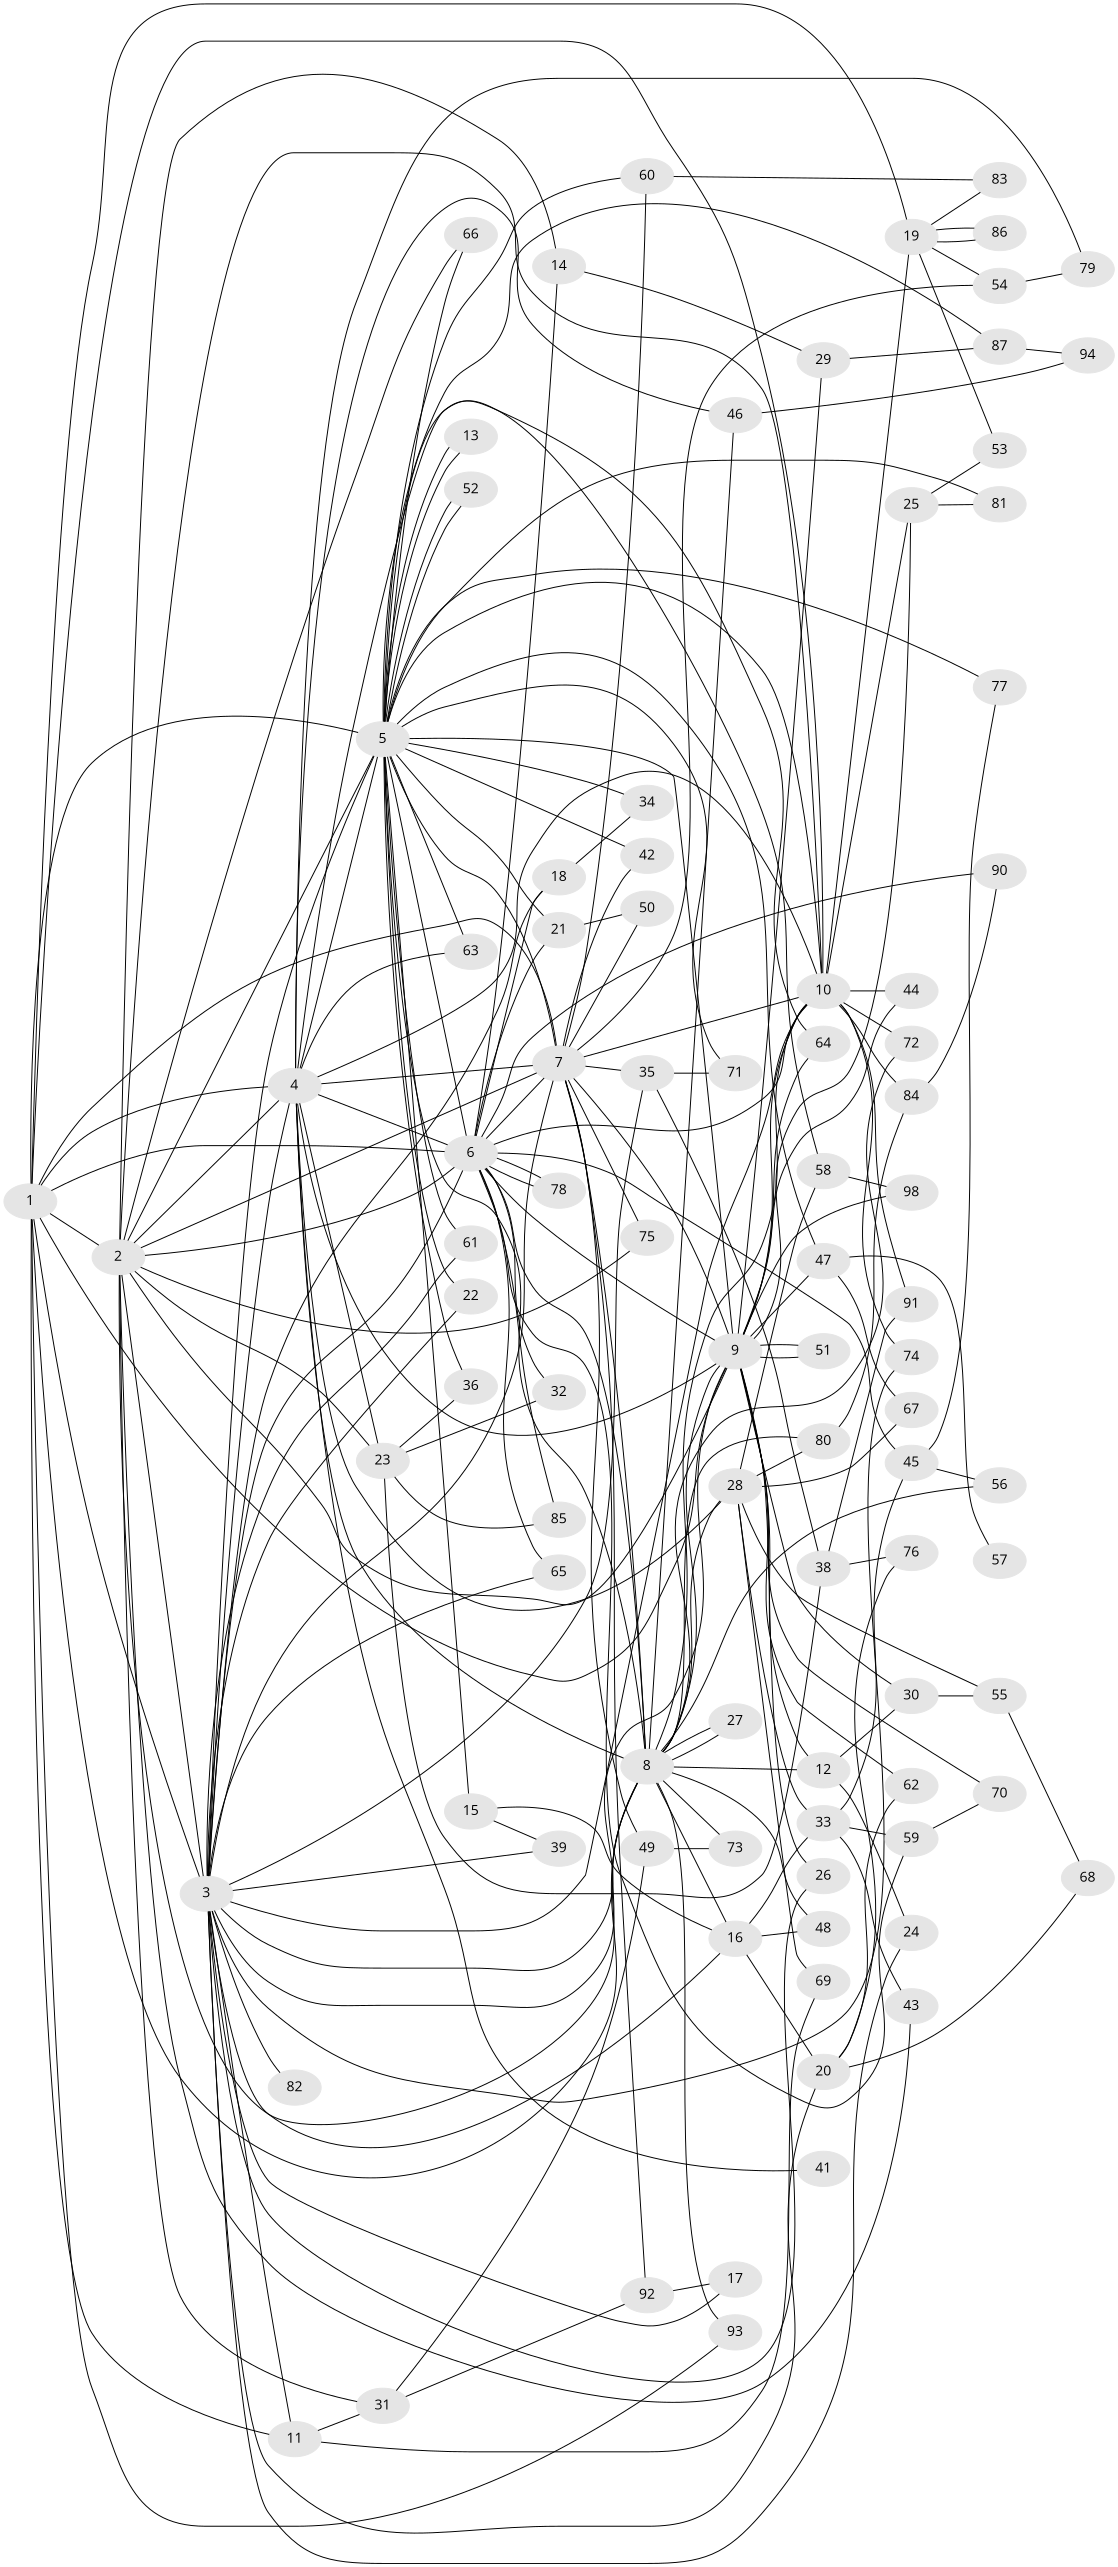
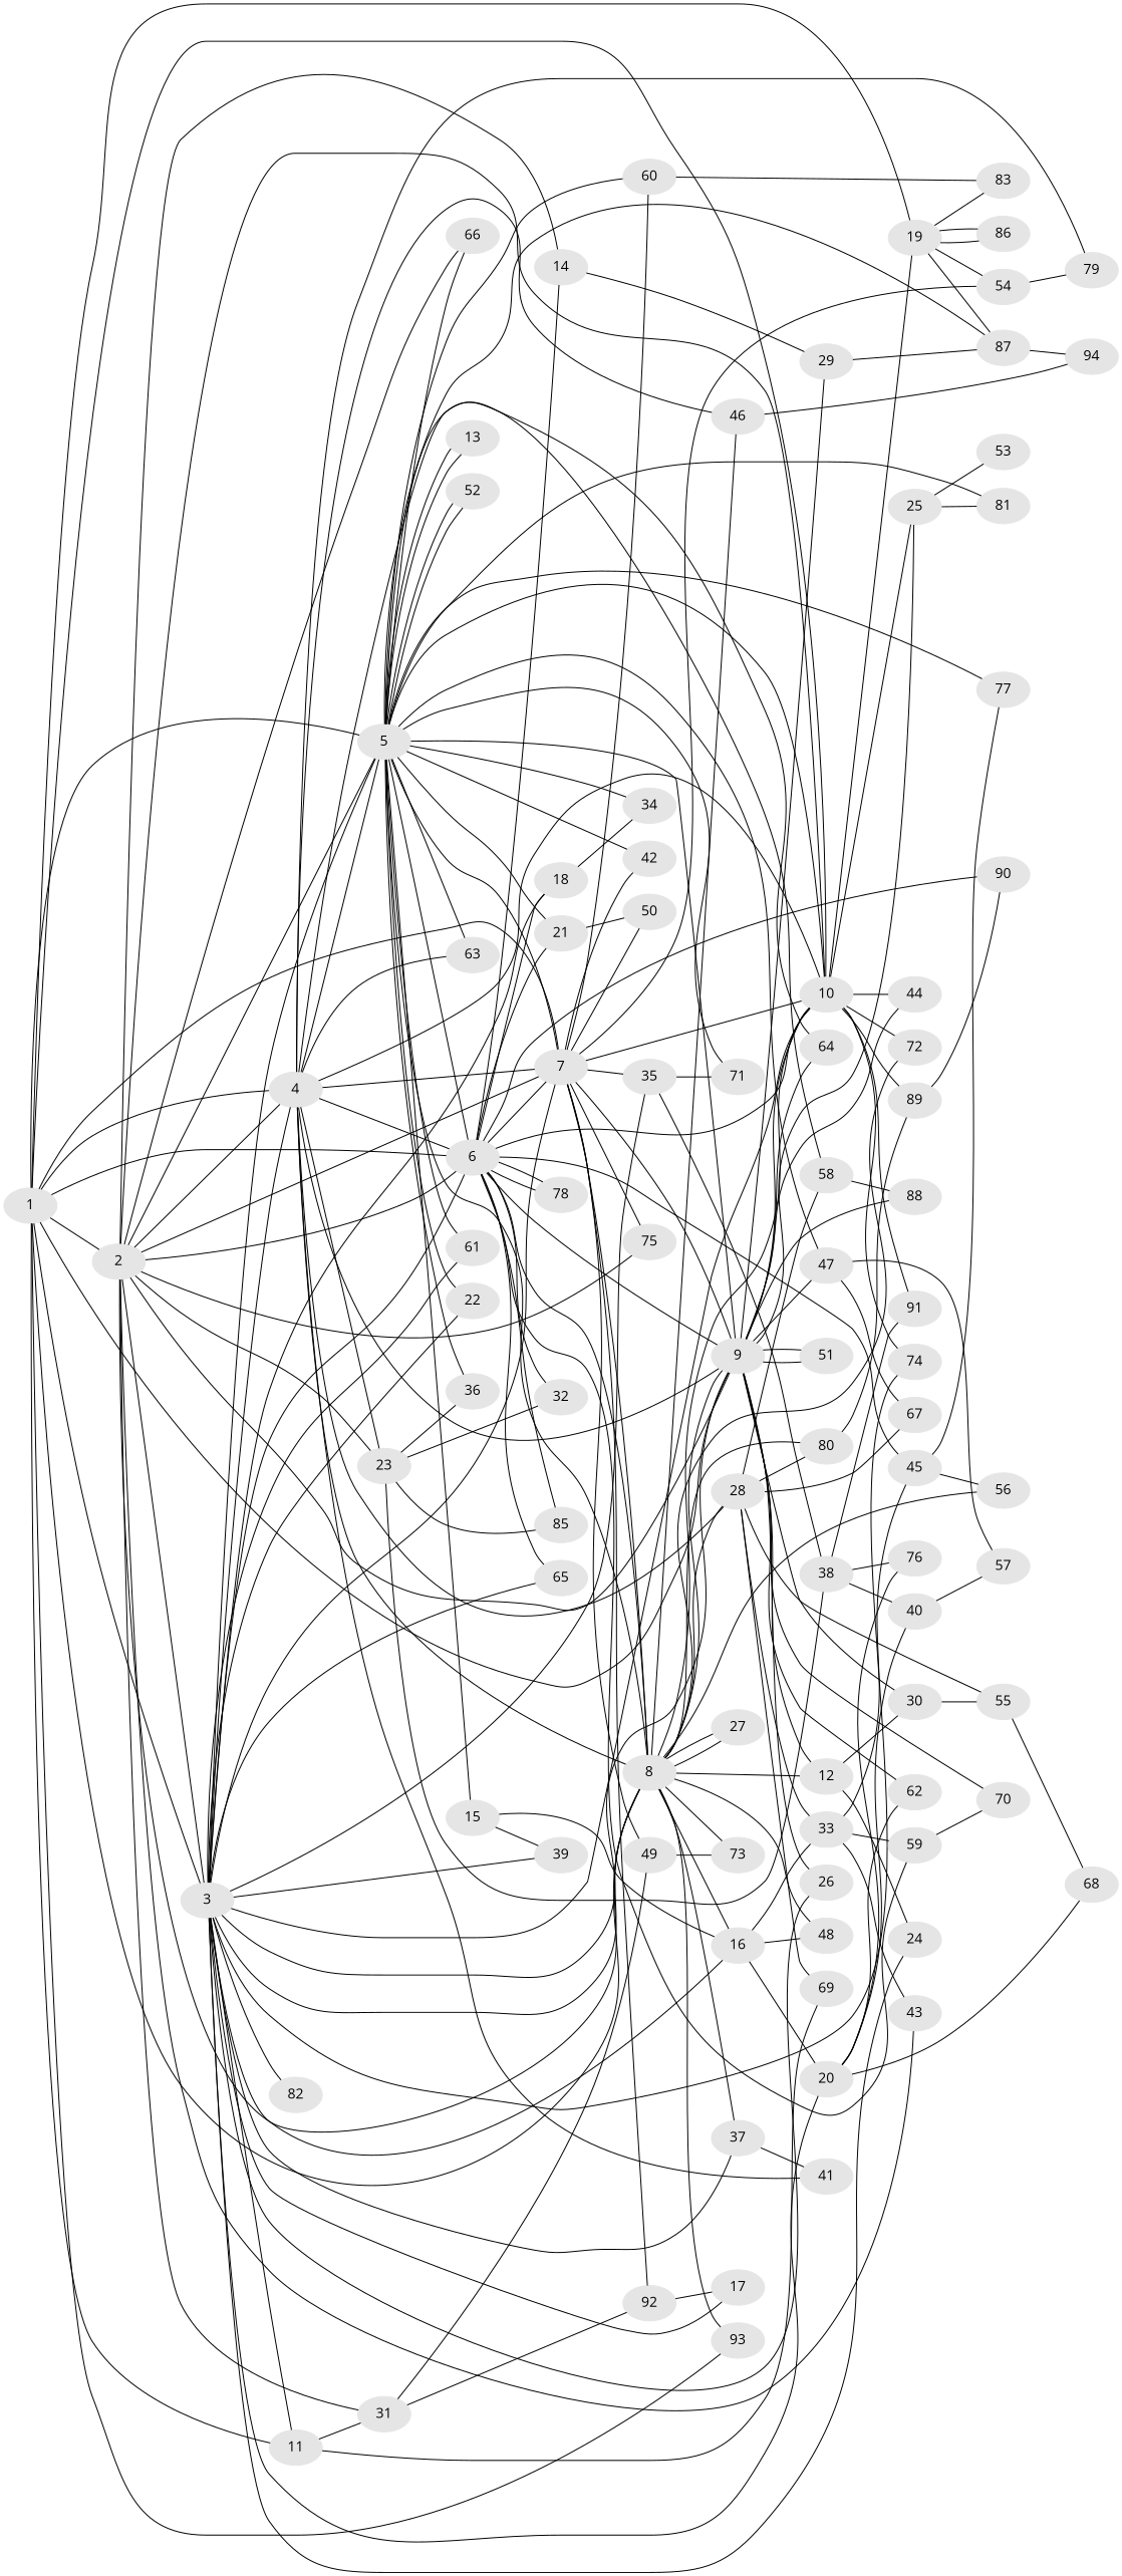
  graph {
    fontname="Open Sans"
    rankdir=LR
    node [color=gray90 fontname="Open Sans" style=filled]
    edge [fontname="Open Sans"]
    1
    2
    3
    4
    5
    6
    7
    8
    9
    10
    11
    19
    93
    14
    23
    31
    43
    66
    75
    17
    18
    20
    22
    24
    26
    35
+   37
    39
    61
    65
    74
    82
    16
    28
    41
    46
    58
    63
    79
    15
    13
    21
    34
    36
    42
    47
    52
    60
    64
    71
    77
    81
    87
    32
    45
    59
    78
    85
    90
    49
    50
    54
    92
    12
    27
    48
    56
    72
    73
    80
    25
    29
    30
    44
    51
    62
    70
-   88 [label=98]
-   89 [label=84]
+   88
+   89
    91
    69
    53
    83
    86
    38
+   40
    68
    76
    33
    55
    67
    94
    57
    1 -- 2
    1 -- 3
    1 -- 4
    1 -- 5
    1 -- 6
    1 -- 7
    1 -- 8
    1 -- 9
    1 -- 10
    1 -- 11
    1 -- 19
    1 -- 93
    2 -- 3
    2 -- 4
    2 -- 5
    2 -- 6
    2 -- 7
    2 -- 8
    2 -- 9
    2 -- 10
    2 -- 14
    2 -- 23
    2 -- 31
    2 -- 43
    2 -- 66
    2 -- 75
    3 -- 4
    3 -- 5
    3 -- 6
    3 -- 7
    3 -- 8
    3 -- 9
    3 -- 10
    3 -- 11
    3 -- 17
    3 -- 18
    3 -- 20
    3 -- 22
    3 -- 24
    3 -- 26
    3 -- 35
+   3 -- 37
    3 -- 39
    3 -- 61
    3 -- 65
    3 -- 74
    3 -- 82
    3 -- 16
    4 -- 5
    4 -- 6
    4 -- 7
    4 -- 8
    4 -- 9
    4 -- 10
    4 -- 23
    4 -- 28
    4 -- 41
    4 -- 46
    4 -- 58
    4 -- 63
    4 -- 79
    5 -- 6
    5 -- 7
    5 -- 8
    5 -- 9
    5 -- 10
    5 -- 66
    5 -- 22
    5 -- 61
    5 -- 63
    5 -- 15
    5 -- 13
    5 -- 13
    5 -- 21
    5 -- 34
    5 -- 36
    5 -- 42
    5 -- 47
    5 -- 52
    5 -- 52
    5 -- 60
    5 -- 64
    5 -- 71
    5 -- 77
    5 -- 81
    5 -- 87
    6 -- 7
    6 -- 8
    6 -- 9
    6 -- 10
    6 -- 14
    6 -- 18
    6 -- 65
    6 -- 21
    6 -- 32
    6 -- 45
    6 -- 59
    6 -- 78
    6 -- 78
    6 -- 85
    6 -- 90
    7 -- 8
    7 -- 9
    7 -- 10
    7 -- 75
    7 -- 35
    7 -- 42
    7 -- 60
    7 -- 49
    7 -- 50
    7 -- 54
    7 -- 92
    8 -- 9
    8 -- 10
    8 -- 93
+   8 -- 37
    8 -- 16
    8 -- 28
    8 -- 46
    8 -- 12
    8 -- 27
    8 -- 27
    8 -- 48
    8 -- 56
    8 -- 72
    8 -- 73
    8 -- 80
    9 -- 10
    9 -- 26
    9 -- 47
    9 -- 64
    9 -- 12
    9 -- 25
    9 -- 29
    9 -- 30
    9 -- 44
    9 -- 51
    9 -- 51
    9 -- 62
    9 -- 70
    9 -- 88
    10 -- 19
    10 -- 74
    10 -- 72
    10 -- 25
    10 -- 44
    10 -- 89
    10 -- 91
    11 -- 31
    11 -- 69
    19 -- 54
-   19 -- 53
+   19 -- 87
    19 -- 83
    19 -- 86
    19 -- 86
    14 -- 29
    23 -- 36
    23 -- 32
    23 -- 85
    23 -- 38
    31 -- 49
    31 -- 92
    18 -- 34
    20 -- 62
+   20 -- 40
    20 -- 68
    20 -- 76
    35 -- 71
    35 -- 38
+   37 -- 41
    16 -- 20
    16 -- 48
    16 -- 33
    28 -- 58
    28 -- 80
    28 -- 69
    28 -- 33
    28 -- 55
    28 -- 67
    46 -- 94
    58 -- 88
    15 -- 39
    15 -- 16
    21 -- 50
    47 -- 67
    47 -- 57
    60 -- 83
    87 -- 94
    45 -- 77
    45 -- 56
    59 -- 70
    49 -- 73
    54 -- 79
    92 -- 17
    12 -- 24
    12 -- 30
    80 -- 89
    25 -- 81
    25 -- 53
    29 -- 87
    30 -- 55
    89 -- 90
    38 -- 91
+   38 -- 40
    38 -- 76
+   40 -- 57
    33 -- 43
    33 -- 45
    33 -- 59
    55 -- 68
  }
